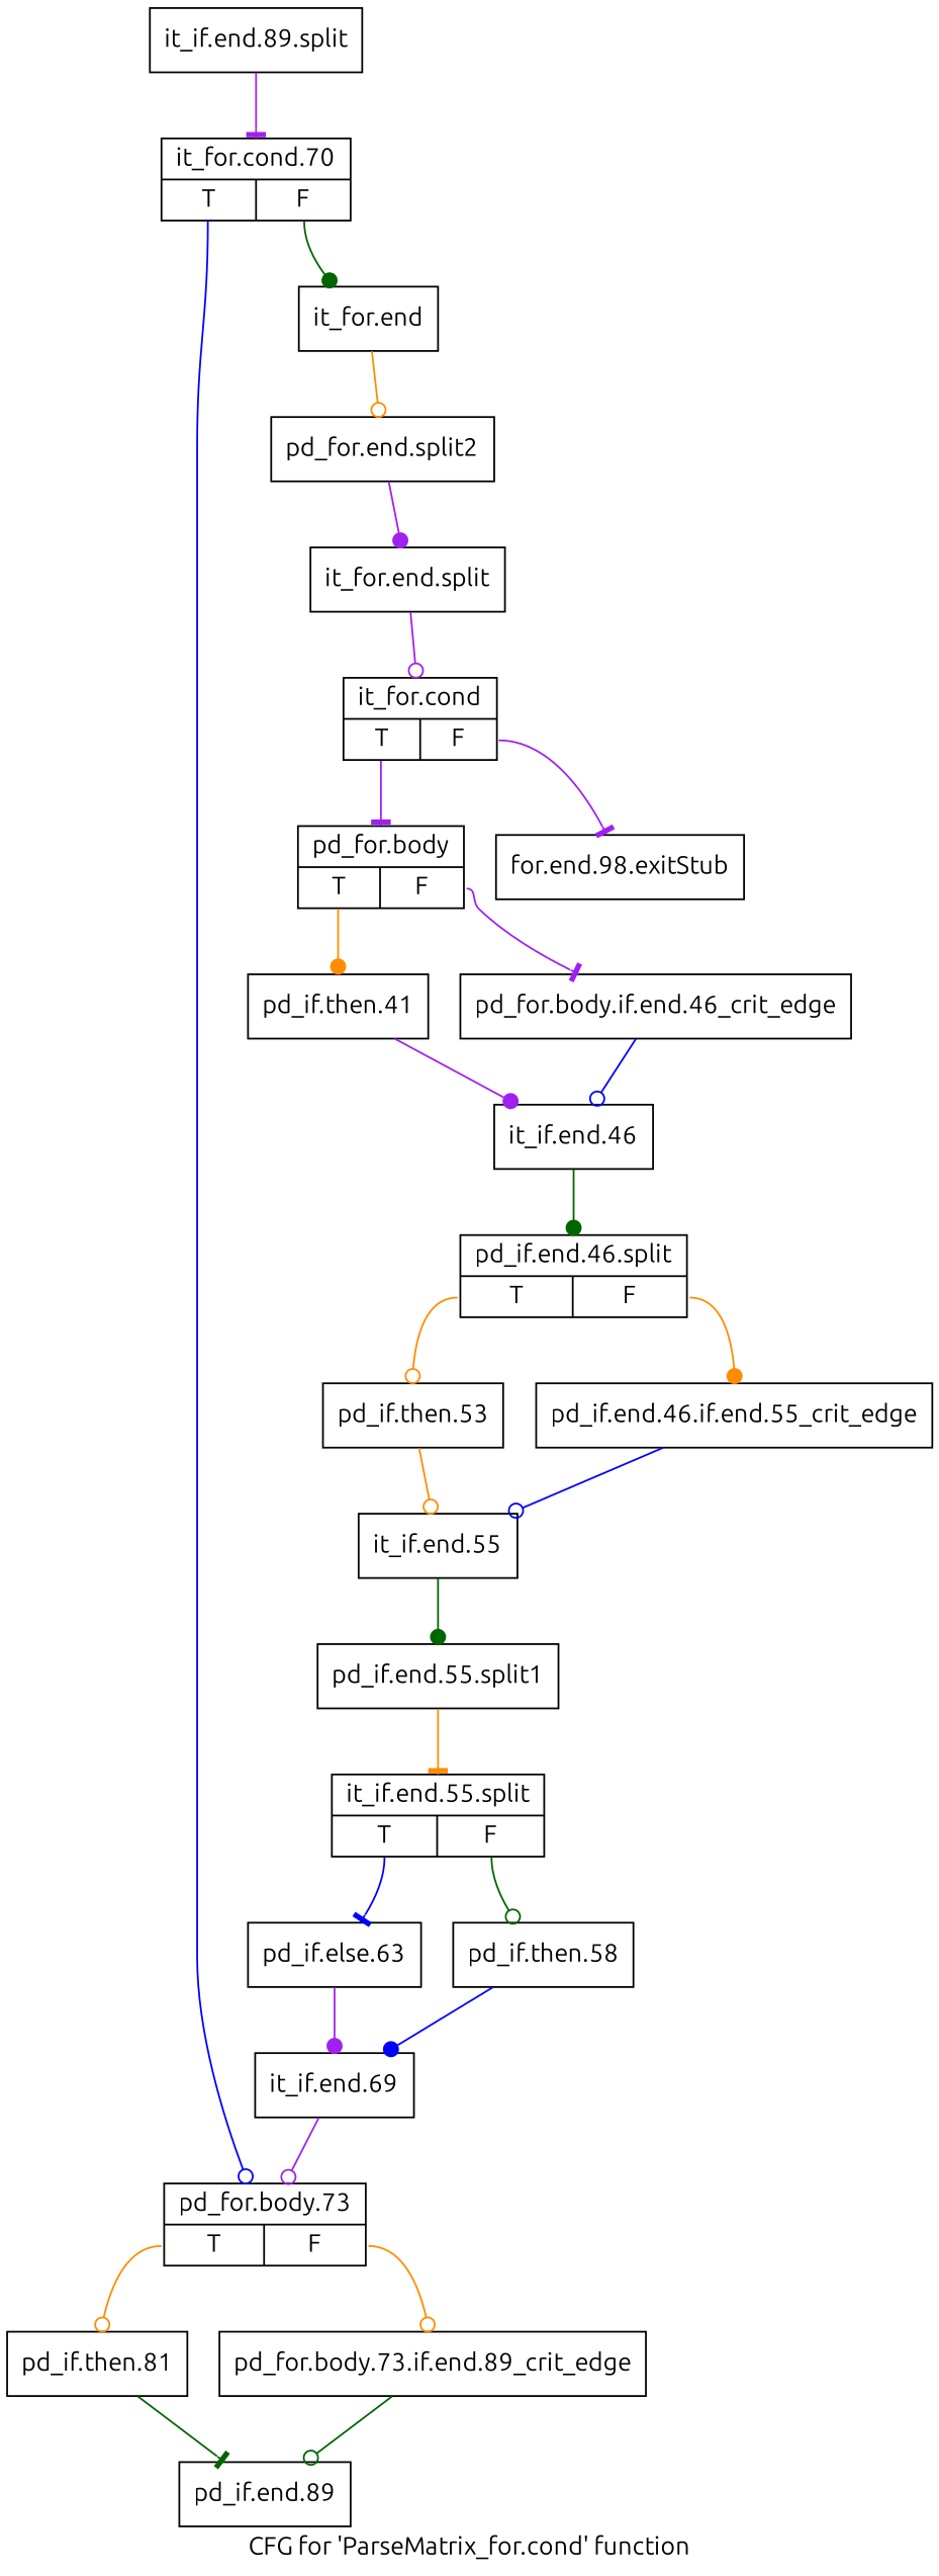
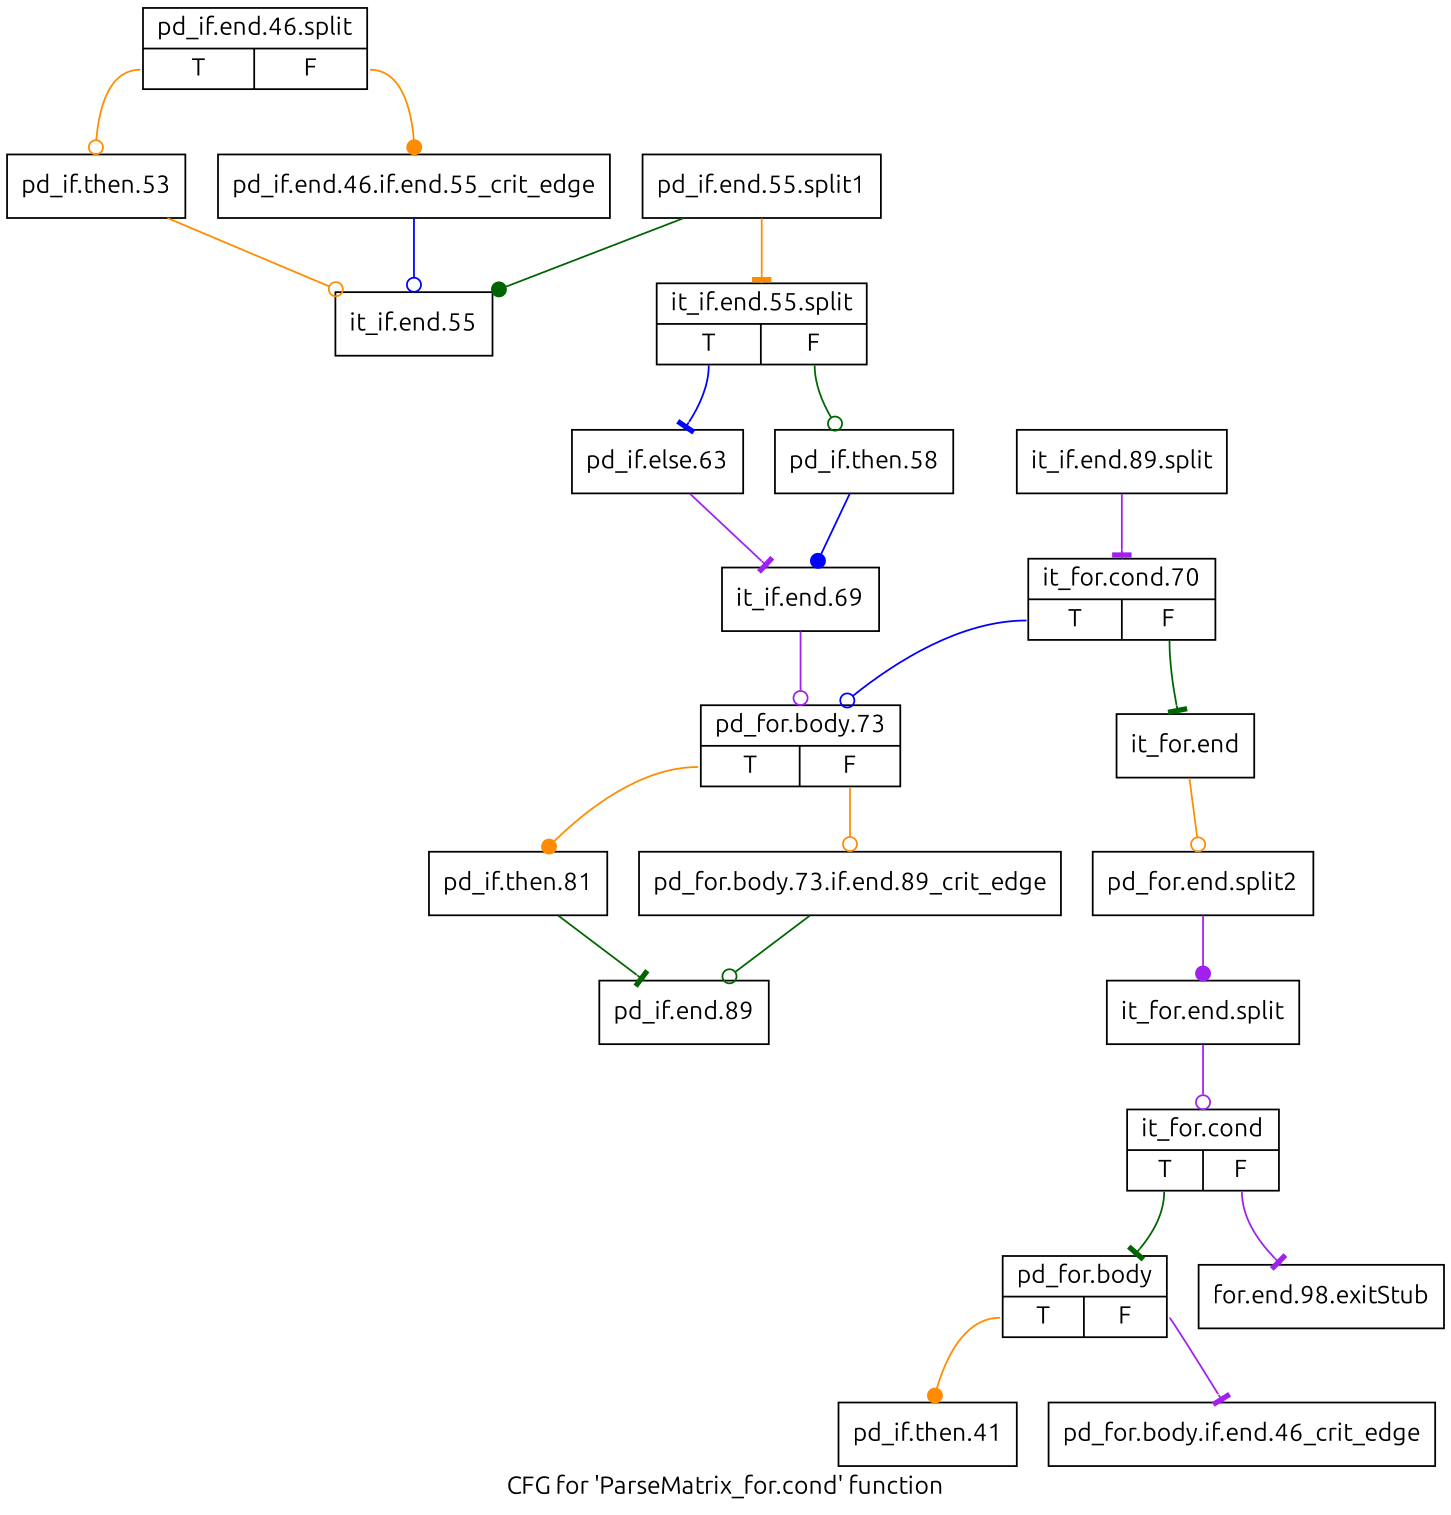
  digraph {
    fontname=Ubuntu
    label="CFG for 'ParseMatrix_for.cond' function"
    node [fontname=Ubuntu shape=record]
    edge [arrowhead=odot color=purple fontname=Ubuntu]
    n1 [label="{it_for.cond|{<s0>T|<s1>F}}"]
    n2 [label="{for.end.98.exitStub}"]
    n3 [label="{pd_for.body|{<s0>T|<s1>F}}"]
    n4 [label="{pd_if.then.41}"]
    n5 [label="{pd_for.body.if.end.46_crit_edge}"]
-   n6 [label="{it_if.end.46}"]
    n7 [label="{pd_if.end.46.split|{<s0>T|<s1>F}}"]
    n8 [label="{pd_if.then.53}"]
    n9 [label="{pd_if.end.46.if.end.55_crit_edge}"]
    n10 [label="{it_if.end.55}"]
    n11 [label="{pd_if.end.55.split1}"]
    n12 [label="{it_if.end.55.split|{<s0>T|<s1>F}}"]
    n13 [label="{pd_if.else.63}"]
    n14 [label="{pd_if.then.58}"]
    n15 [label="{it_if.end.69}"]
    n16 [label="{pd_for.body.73|{<s0>T|<s1>F}}"]
    n17 [label="{it_for.cond.70|{<s0>T|<s1>F}}"]
    n18 [label="{it_for.end}"]
    n19 [label="{pd_if.then.81}"]
    n20 [label="{pd_for.body.73.if.end.89_crit_edge}"]
    n21 [label="{pd_for.end.split2}"]
    n22 [label="{pd_if.end.89}"]
    n23 [label="{it_for.end.split}"]
    n24 [label="{it_if.end.89.split}"]
    n1 -> n2 [arrowhead=tee tailport=s1]
-   n1 -> n3 [arrowhead=tee tailport=s0]
+   n1 -> n3 [arrowhead=tee color=darkgreen tailport=s0]
    n3 -> n4 [arrowhead=dot color=darkorange tailport=s0]
    n3 -> n5 [arrowhead=tee tailport=s1]
-   n4 -> n6 [arrowhead=dot]
-   n5 -> n6 [color=blue]
-   n6 -> n7 [arrowhead=dot color=darkgreen]
    n7 -> n8 [color=darkorange tailport=s0]
    n7 -> n9 [arrowhead=dot color=darkorange tailport=s1]
    n8 -> n10 [color=darkorange]
    n9 -> n10 [color=blue]
-   n10 -> n11 [arrowhead=dot color=darkgreen]
+   n11 -> n10 [arrowhead=dot color=darkgreen]
    n11 -> n12 [arrowhead=tee color=darkorange]
    n12 -> n13 [arrowhead=tee color=blue tailport=s0]
    n12 -> n14 [color=darkgreen tailport=s1]
-   n13 -> n15 [arrowhead=dot]
+   n13 -> n15 [arrowhead=tee]
    n14 -> n15 [arrowhead=dot color=blue]
    n15 -> n16
-   n16 -> n19 [color=darkorange tailport=s0]
+   n16 -> n19 [arrowhead=dot color=darkorange tailport=s0]
    n16 -> n20 [color=darkorange tailport=s1]
    n17 -> n16 [color=blue tailport=s0]
-   n17 -> n18 [arrowhead=dot color=darkgreen tailport=s1]
+   n17 -> n18 [arrowhead=tee color=darkgreen tailport=s1]
    n18 -> n21 [color=darkorange]
    n19 -> n22 [arrowhead=tee color=darkgreen]
    n20 -> n22 [color=darkgreen]
    n21 -> n23 [arrowhead=dot]
    n23 -> n1
    n24 -> n17 [arrowhead=tee]
  }
